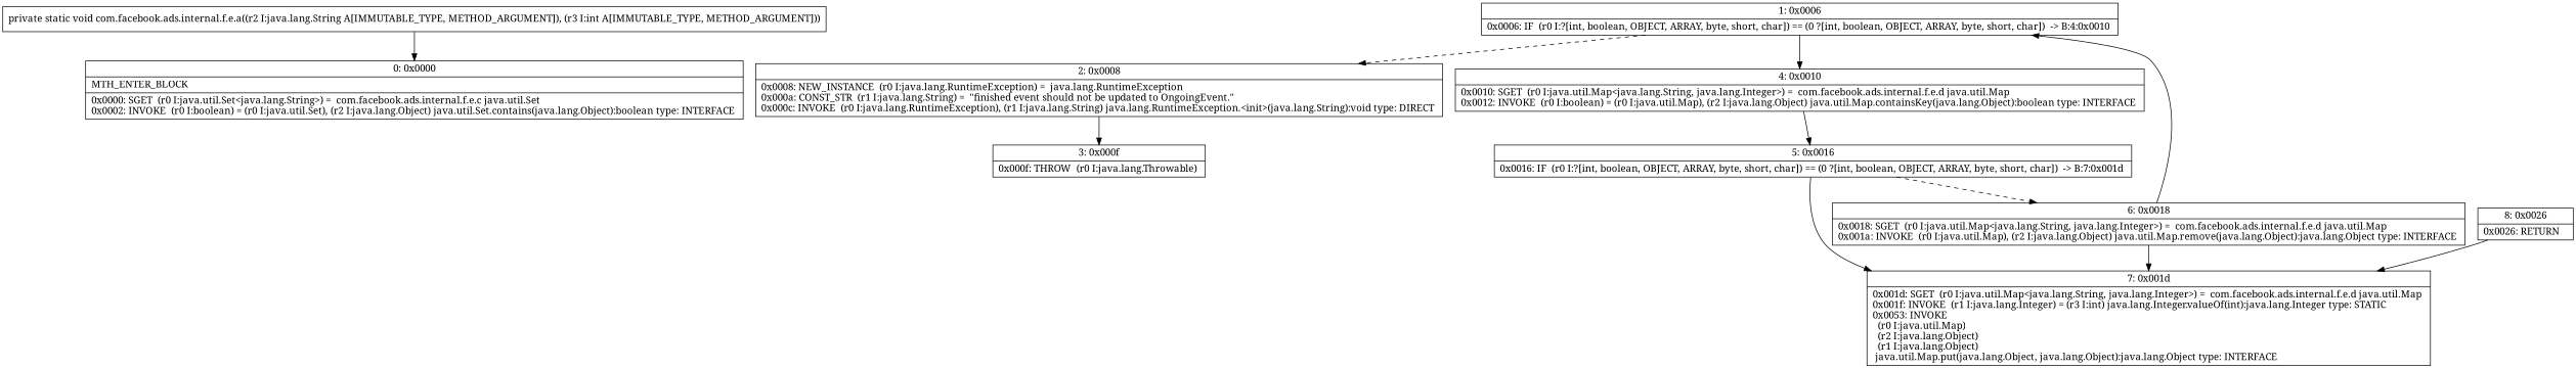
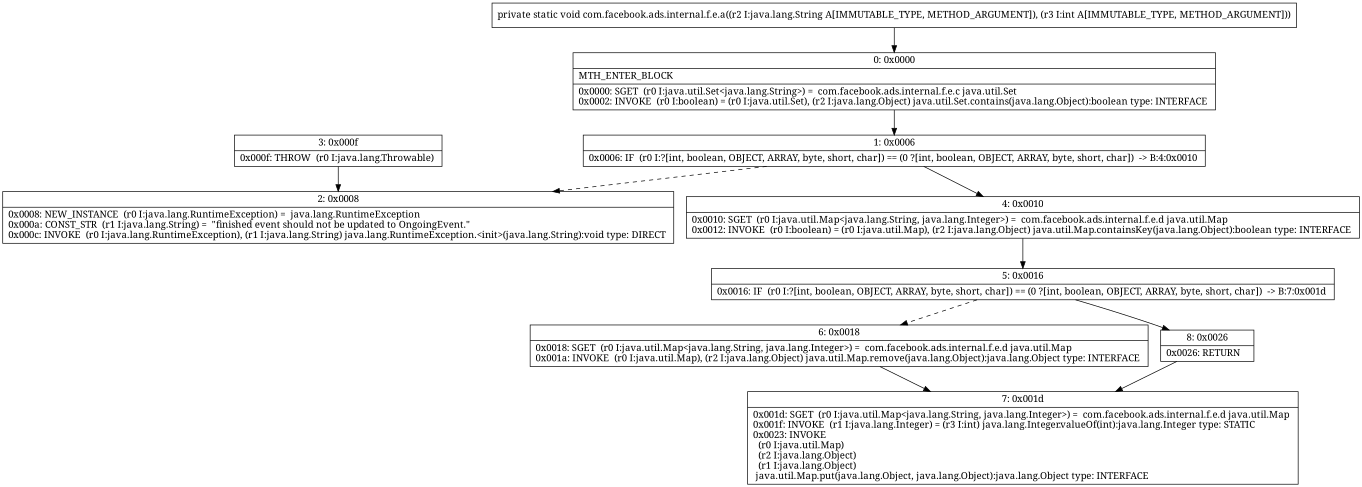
  digraph {
    fontname="Noto Serif"
    node [fontname="Noto Serif" shape=record]
    edge [fontname="Noto Serif"]
    n1 [label="{0\:\ 0x0000|MTH_ENTER_BLOCK\l|0x0000: SGET  (r0 I:java.util.Set\<java.lang.String\>) =  com.facebook.ads.internal.f.e.c java.util.Set \l0x0002: INVOKE  (r0 I:boolean) = (r0 I:java.util.Set), (r2 I:java.lang.Object) java.util.Set.contains(java.lang.Object):boolean type: INTERFACE \l}"]
    n2 [label="{1\:\ 0x0006|0x0006: IF  (r0 I:?[int, boolean, OBJECT, ARRAY, byte, short, char]) == (0 ?[int, boolean, OBJECT, ARRAY, byte, short, char])  \-\> B:4:0x0010 \l}"]
    n3 [label="{2\:\ 0x0008|0x0008: NEW_INSTANCE  (r0 I:java.lang.RuntimeException) =  java.lang.RuntimeException \l0x000a: CONST_STR  (r1 I:java.lang.String) =  \"finished event should not be updated to OngoingEvent.\" \l0x000c: INVOKE  (r0 I:java.lang.RuntimeException), (r1 I:java.lang.String) java.lang.RuntimeException.\<init\>(java.lang.String):void type: DIRECT \l}"]
    n4 [label="{4\:\ 0x0010|0x0010: SGET  (r0 I:java.util.Map\<java.lang.String, java.lang.Integer\>) =  com.facebook.ads.internal.f.e.d java.util.Map \l0x0012: INVOKE  (r0 I:boolean) = (r0 I:java.util.Map), (r2 I:java.lang.Object) java.util.Map.containsKey(java.lang.Object):boolean type: INTERFACE \l}"]
    n5 [label="{3\:\ 0x000f|0x000f: THROW  (r0 I:java.lang.Throwable) \l}"]
    n6 [label="{5\:\ 0x0016|0x0016: IF  (r0 I:?[int, boolean, OBJECT, ARRAY, byte, short, char]) == (0 ?[int, boolean, OBJECT, ARRAY, byte, short, char])  \-\> B:7:0x001d \l}"]
    n7 [label="{6\:\ 0x0018|0x0018: SGET  (r0 I:java.util.Map\<java.lang.String, java.lang.Integer\>) =  com.facebook.ads.internal.f.e.d java.util.Map \l0x001a: INVOKE  (r0 I:java.util.Map), (r2 I:java.lang.Object) java.util.Map.remove(java.lang.Object):java.lang.Object type: INTERFACE \l}"]
-   n8 [label="{7\:\ 0x001d|0x001d: SGET  (r0 I:java.util.Map\<java.lang.String, java.lang.Integer\>) =  com.facebook.ads.internal.f.e.d java.util.Map \l0x001f: INVOKE  (r1 I:java.lang.Integer) = (r3 I:int) java.lang.Integer.valueOf(int):java.lang.Integer type: STATIC \l0x0053: INVOKE  \l  (r0 I:java.util.Map)\l  (r2 I:java.lang.Object)\l  (r1 I:java.lang.Object)\l java.util.Map.put(java.lang.Object, java.lang.Object):java.lang.Object type: INTERFACE \l}"]
+   n8 [label="{7\:\ 0x001d|0x001d: SGET  (r0 I:java.util.Map\<java.lang.String, java.lang.Integer\>) =  com.facebook.ads.internal.f.e.d java.util.Map \l0x001f: INVOKE  (r1 I:java.lang.Integer) = (r3 I:int) java.lang.Integer.valueOf(int):java.lang.Integer type: STATIC \l0x0023: INVOKE  \l  (r0 I:java.util.Map)\l  (r2 I:java.lang.Object)\l  (r1 I:java.lang.Object)\l java.util.Map.put(java.lang.Object, java.lang.Object):java.lang.Object type: INTERFACE \l}"]
    n9 [label="{8\:\ 0x0026|0x0026: RETURN   \l}"]
    n10 [label="{private static void com.facebook.ads.internal.f.e.a((r2 I:java.lang.String A[IMMUTABLE_TYPE, METHOD_ARGUMENT]), (r3 I:int A[IMMUTABLE_TYPE, METHOD_ARGUMENT])) }"]
-   n7 -> n2
+   n1 -> n2
    n2 -> n3 [style=dashed]
    n2 -> n4
-   n3 -> n5
+   n5 -> n3
    n4 -> n6
    n6 -> n7 [style=dashed]
-   n6 -> n8
+   n6 -> n9
    n7 -> n8
    n9 -> n8
    n10 -> n1
  }
